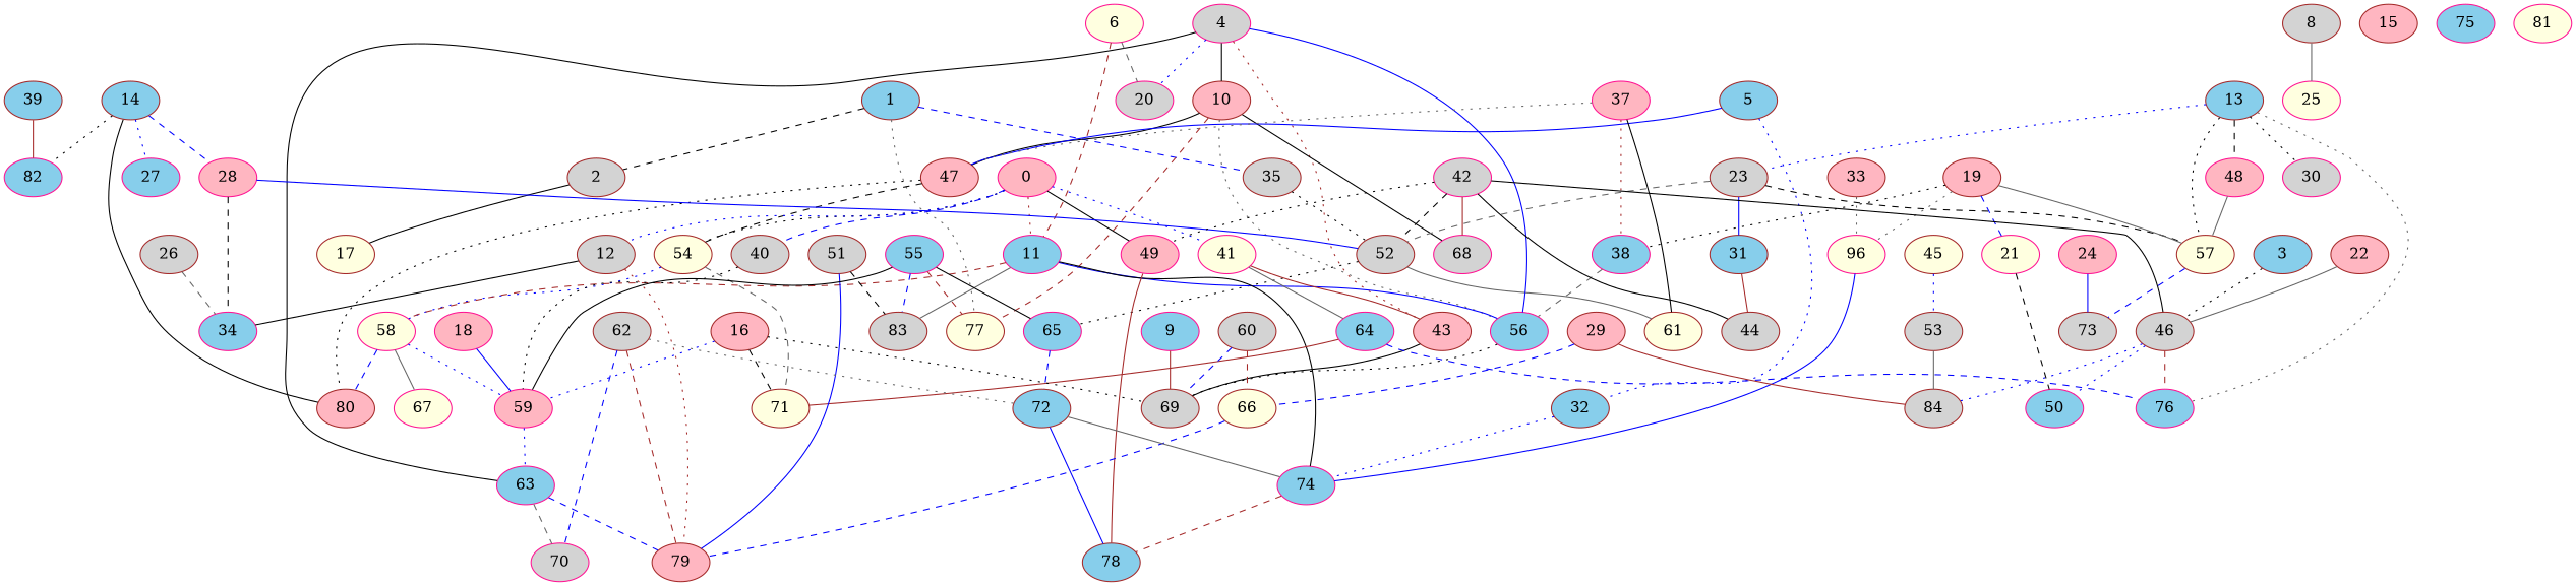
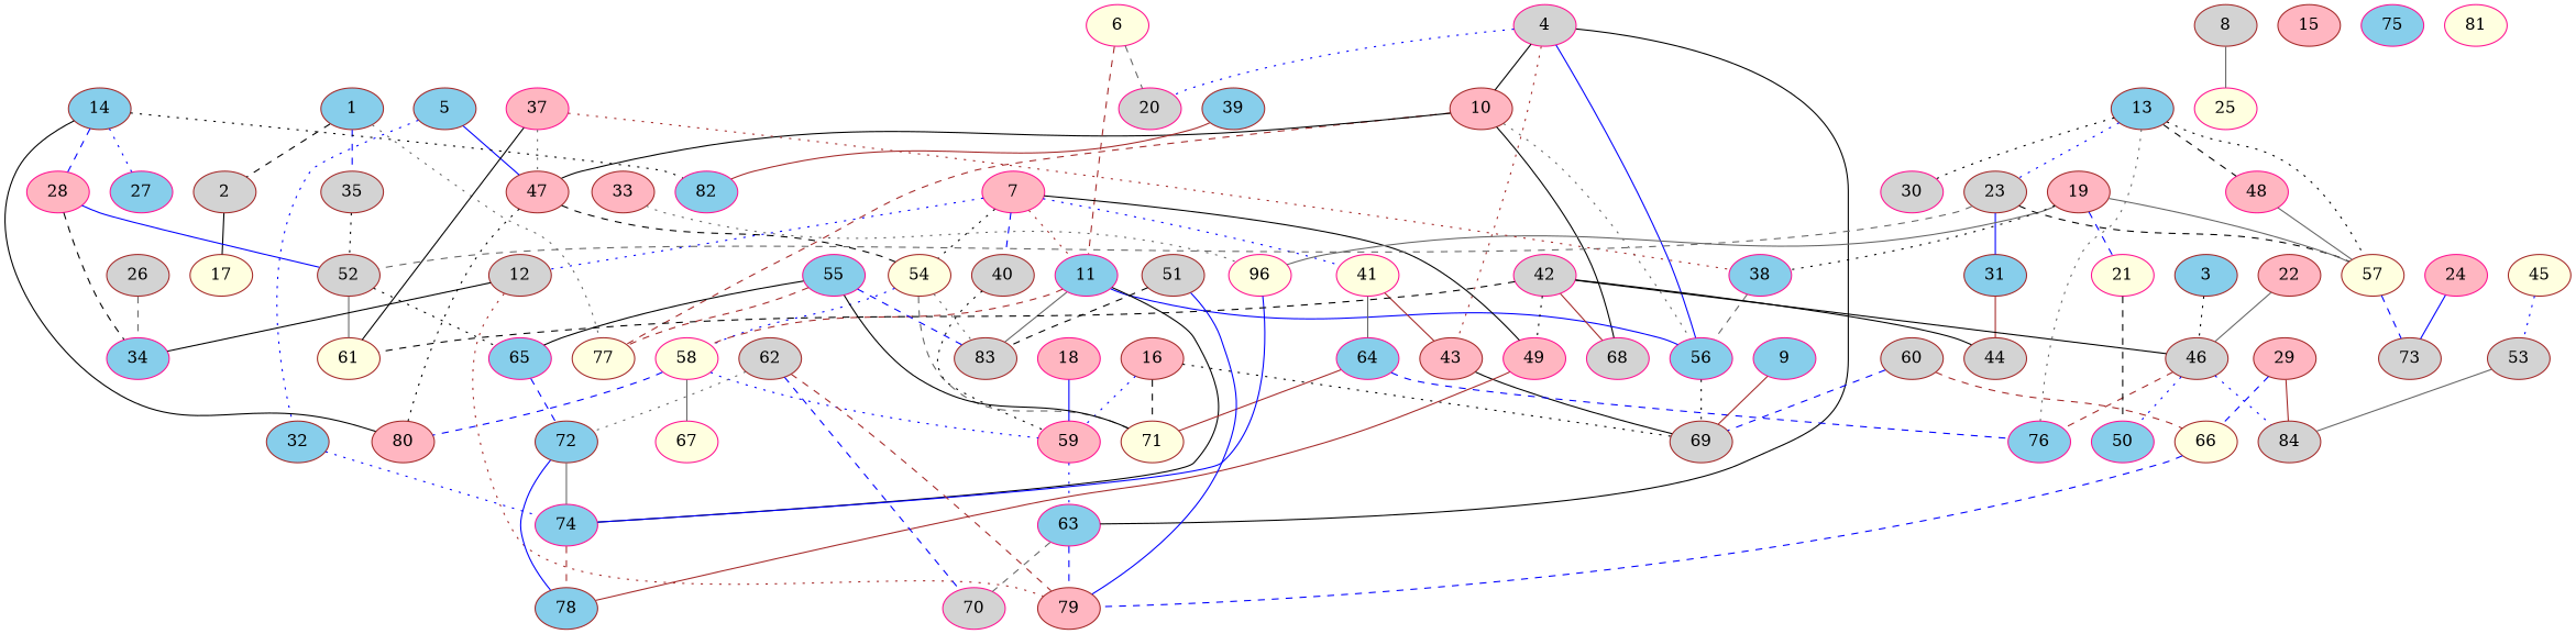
  graph {
    node [color=brown fillcolor=skyblue style=filled]
    edge [color=blue style=solid]
    2 [fillcolor=lightgrey]
    1
    35 [fillcolor=lightgrey]
    77 [fillcolor=lightyellow]
    17 [fillcolor=lightyellow]
    52 [fillcolor=lightgrey]
    46 [fillcolor=lightgrey]
    3
    76 [color=deeppink]
    50 [color=deeppink]
    84 [fillcolor=lightgrey]
    4 [color=deeppink fillcolor=lightgrey]
    10 [fillcolor=lightpink]
    20 [color=deeppink fillcolor=lightgrey]
    43 [fillcolor=lightpink]
    56 [color=deeppink]
    63 [color=deeppink]
    47 [fillcolor=lightpink]
    68 [color=deeppink fillcolor=lightgrey]
    69 [fillcolor=lightgrey]
    79 [fillcolor=lightpink]
    70 [color=deeppink fillcolor=lightgrey]
    5
    32
    74 [color=deeppink]
    54 [fillcolor=lightyellow]
    80 [fillcolor=lightpink]
    6 [color=deeppink fillcolor=lightyellow]
    11 [color=deeppink]
    58 [color=deeppink fillcolor=lightyellow]
    83 [fillcolor=lightgrey]
-   7 [color=deeppink fillcolor=lightpink label=0]
+   7 [color=deeppink fillcolor=lightpink]
    12 [fillcolor=lightgrey]
    40 [fillcolor=lightgrey]
    41 [color=deeppink fillcolor=lightyellow]
    49 [color=deeppink fillcolor=lightpink]
    34 [color=deeppink]
    59 [color=deeppink fillcolor=lightpink]
    64 [color=deeppink]
    78
    71 [fillcolor=lightyellow]
    8 [fillcolor=lightgrey]
    25 [color=deeppink fillcolor=lightyellow]
    9 [color=deeppink]
    67 [color=deeppink fillcolor=lightyellow]
    23 [fillcolor=lightgrey]
    13
    30 [color=deeppink fillcolor=lightgrey]
    48 [color=deeppink fillcolor=lightpink]
    57 [fillcolor=lightyellow]
    31
    73 [fillcolor=lightgrey]
    27 [color=deeppink]
    14
    28 [color=deeppink fillcolor=lightpink]
    82 [color=deeppink]
    15 [fillcolor=lightpink]
    16 [fillcolor=lightpink]
    18 [color=deeppink fillcolor=lightpink]
    19 [fillcolor=lightpink]
    21 [color=deeppink fillcolor=lightyellow]
    n62 [color=deeppink fillcolor=lightyellow label=96]
    38 [color=deeppink]
    22 [fillcolor=lightpink]
    44 [fillcolor=lightgrey]
    61 [fillcolor=lightyellow]
    65 [color=deeppink]
    24 [color=deeppink fillcolor=lightpink]
    26 [fillcolor=lightgrey]
    29 [fillcolor=lightpink]
    66 [fillcolor=lightyellow]
    33 [fillcolor=lightpink]
    37 [color=deeppink fillcolor=lightpink]
    39
    42 [color=deeppink fillcolor=lightgrey]
    45 [fillcolor=lightyellow]
    53 [fillcolor=lightgrey]
    51 [fillcolor=lightgrey]
    72
    55 [color=deeppink]
    60 [fillcolor=lightgrey]
    62 [fillcolor=lightgrey]
    75 [color=deeppink]
    81 [color=deeppink fillcolor=lightyellow]
    2 -- 17 [color=black]
    1 -- 2 [color=black style=dashed]
    1 -- 35 [style=dashed]
    1 -- 77 [color=gray40 style=dotted]
    35 -- 52 [color=black style=dotted]
    52 -- 61 [color=gray40]
    52 -- 65 [color=black style=dotted]
    46 -- 76 [color=brown style=dashed]
    46 -- 50 [style=dotted]
    46 -- 84 [style=dotted]
    3 -- 46 [color=black style=dotted]
    4 -- 10 [color=black]
    4 -- 20 [style=dotted]
    4 -- 43 [color=brown style=dotted]
    4 -- 56
    4 -- 63 [color=black]
    10 -- 77 [color=brown style=dashed]
    10 -- 56 [color=gray40 style=dotted]
    10 -- 47 [color=black]
    10 -- 68 [color=black]
    43 -- 69 [color=black]
    56 -- 69 [color=black style=dotted]
    63 -- 79 [style=dashed]
    63 -- 70 [color=gray40 style=dashed]
    47 -- 54 [color=black style=dashed]
    47 -- 80 [color=black style=dotted]
    5 -- 47
    5 -- 32 [style=dotted]
    32 -- 74 [style=dotted]
    74 -- 78 [color=brown style=dashed]
    54 -- 58 [style=dotted]
+   54 -- 83 [color=gray40 style=dotted]
    54 -- 71 [color=gray40 style=dashed]
    6 -- 20 [color=gray40 style=dashed]
    6 -- 11 [color=brown style=dashed]
    11 -- 56
    11 -- 74 [color=black]
    11 -- 58 [color=brown style=dashed]
    11 -- 83 [color=gray40]
    58 -- 80 [style=dashed]
    58 -- 59 [style=dotted]
    58 -- 67 [color=gray40]
    7 -- 54 [color=black style=dotted]
    7 -- 11 [color=brown style=dotted]
    7 -- 12 [style=dotted]
    7 -- 40 [style=dashed]
    7 -- 41 [style=dotted]
    7 -- 49 [color=black]
    12 -- 79 [color=brown style=dotted]
    12 -- 34 [color=black]
    40 -- 59 [color=black style=dotted]
    41 -- 43 [color=brown]
    41 -- 64 [color=gray40]
    49 -- 78 [color=brown]
    59 -- 63 [style=dotted]
    64 -- 76 [style=dashed]
    64 -- 71 [color=brown]
    8 -- 25 [color=gray40]
    9 -- 69 [color=brown]
    23 -- 52 [color=gray40 style=dashed]
    23 -- 57 [color=black style=dashed]
    23 -- 31
    13 -- 76 [color=gray40 style=dotted]
    13 -- 23 [style=dotted]
    13 -- 30 [color=black style=dotted]
    13 -- 48 [color=black style=dashed]
    13 -- 57 [color=black style=dotted]
    48 -- 57 [color=gray40]
    57 -- 73 [style=dashed]
    31 -- 44 [color=brown]
    14 -- 80 [color=black]
    14 -- 27 [style=dotted]
    14 -- 28 [style=dashed]
    14 -- 82 [color=black style=dotted]
    28 -- 52
    28 -- 34 [color=black style=dashed]
    16 -- 69 [color=black style=dotted]
    16 -- 59 [style=dotted]
    16 -- 71 [color=black style=dashed]
    18 -- 59
    19 -- 57 [color=gray40]
    19 -- 21 [style=dashed]
-   19 -- n62 [color=gray40 style=dotted]
+   19 -- n62 [color=gray40]
    19 -- 38 [color=black style=dotted]
    21 -- 50 [color=black style=dashed]
    n62 -- 74
    38 -- 56 [color=gray40 style=dashed]
    22 -- 46 [color=gray40]
    65 -- 72 [style=dashed]
    24 -- 73
    26 -- 34 [color=gray40 style=dashed]
    29 -- 84 [color=brown]
    29 -- 66 [style=dashed]
    66 -- 79 [style=dashed]
    33 -- n62 [color=gray40 style=dotted]
    37 -- 47 [color=gray40 style=dotted]
    37 -- 38 [color=brown style=dotted]
    37 -- 61 [color=black]
    39 -- 82 [color=brown]
    42 -- 46 [color=black]
    42 -- 68 [color=brown]
    42 -- 49 [color=black style=dotted]
    42 -- 44 [color=black]
-   42 -- 52 [color=black style=dashed]
+   42 -- 61 [color=black style=dashed]
    45 -- 53 [style=dotted]
    53 -- 84 [color=gray40]
    51 -- 79
    51 -- 83 [color=black style=dashed]
    72 -- 74 [color=gray40]
    72 -- 78
    55 -- 77 [color=brown style=dashed]
    55 -- 83 [style=dashed]
-   55 -- 59 [color=black]
+   55 -- 71 [color=black]
    55 -- 65 [color=black]
    60 -- 69 [style=dashed]
    60 -- 66 [color=brown style=dashed]
    62 -- 79 [color=brown style=dashed]
    62 -- 70 [style=dashed]
    62 -- 72 [color=gray40 style=dotted]
  }
